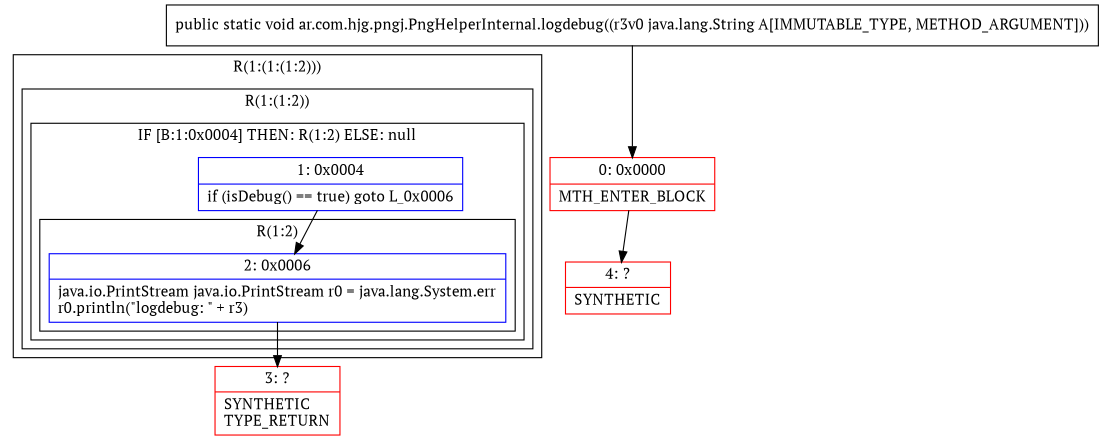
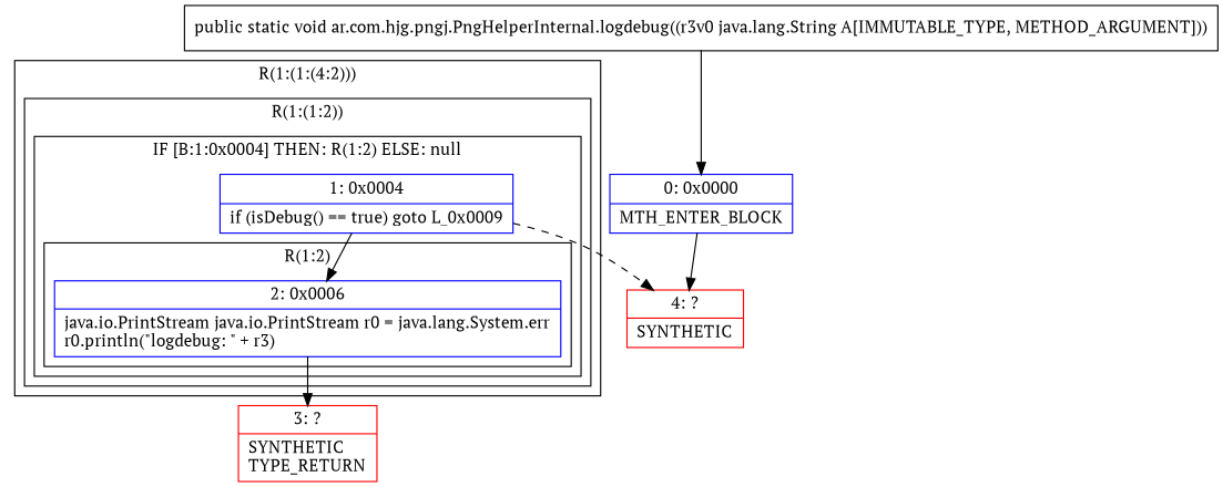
  digraph {
    fontname="PT Serif"
    node [color=red fontname="PT Serif" shape=record]
    edge [fontname="PT Serif"]
    n1 [color=blue label="{2\:\ 0x0006|java.io.PrintStream java.io.PrintStream r0 = java.lang.System.err\lr0.println(\"logdebug: \" + r3)\l}"]
-   n2 [color=blue label="{1\:\ 0x0004|if (isDebug() == true) goto L_0x0006\l}"]
+   n2 [color=blue label="{1\:\ 0x0004|if (isDebug() == true) goto L_0x0009\l}"]
    n3 [label="{3\:\ ?|SYNTHETIC\lTYPE_RETURN\l}"]
    n4 [label="{4\:\ ?|SYNTHETIC\l}"]
-   n5 [label="{0\:\ 0x0000|MTH_ENTER_BLOCK\l}"]
+   n5 [color=blue label="{0\:\ 0x0000|MTH_ENTER_BLOCK\l}"]
    n6 [label="{public static void ar.com.hjg.pngj.PngHelperInternal.logdebug((r3v0 java.lang.String A[IMMUTABLE_TYPE, METHOD_ARGUMENT])) }" color=""]
    subgraph cluster_1 {
-     label="R(1:(1:(1:2)))"
+     label="R(1:(1:(4:2)))"
      subgraph cluster_2 {
        label="R(1:(1:2))"
        subgraph cluster_3 {
          label="IF [B:1:0x0004] THEN: R(1:2) ELSE: null"
          n2
          subgraph cluster_4 {
            label="R(1:2)"
            n1
          }
        }
      }
    }
    n1 -> n3
    n2 -> n1
+   n2 -> n4 [style=dashed]
    n5 -> n4
    n6 -> n5
  }
